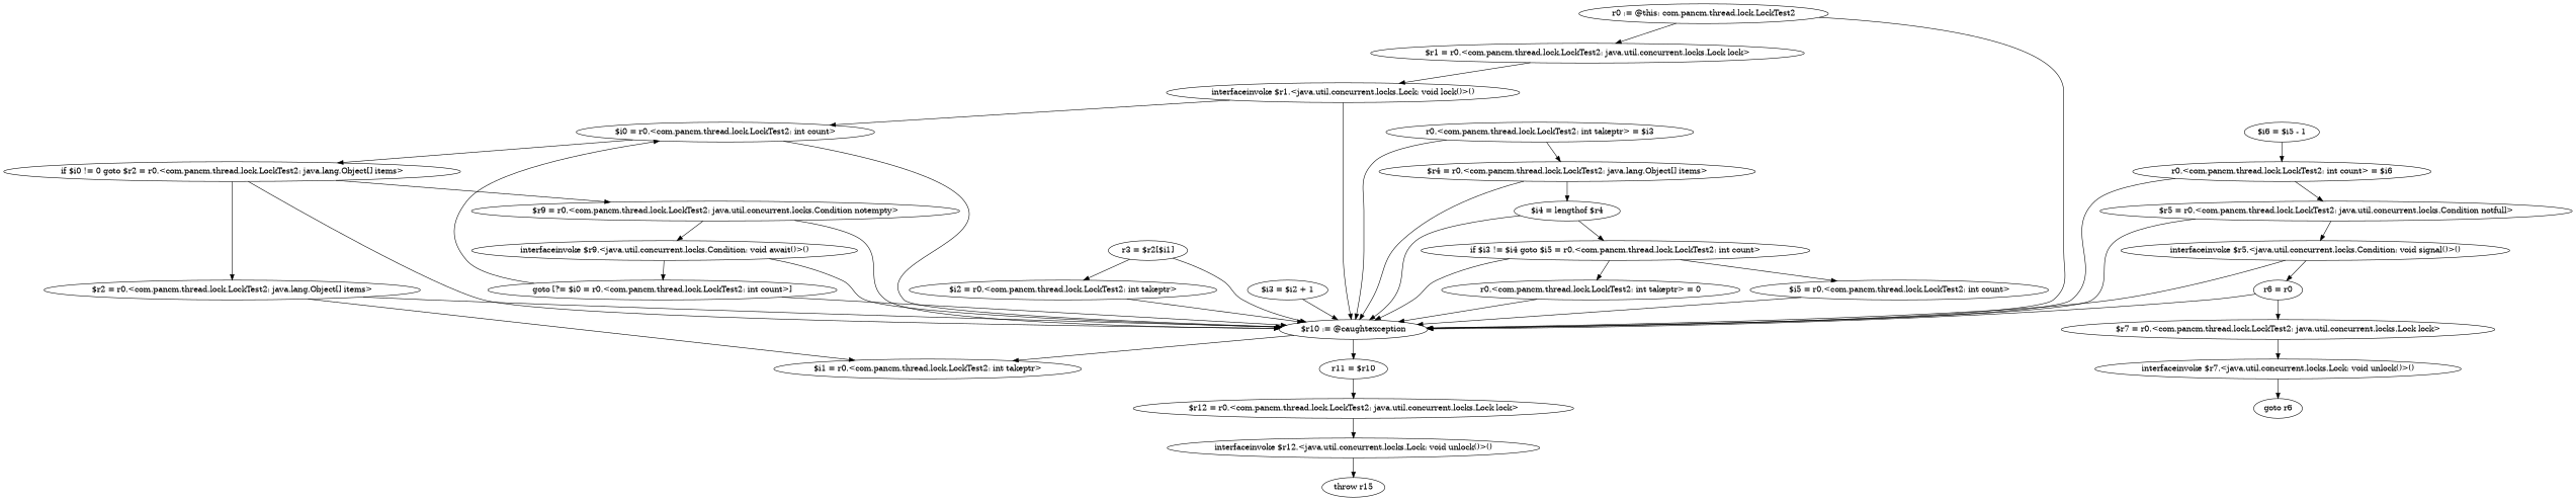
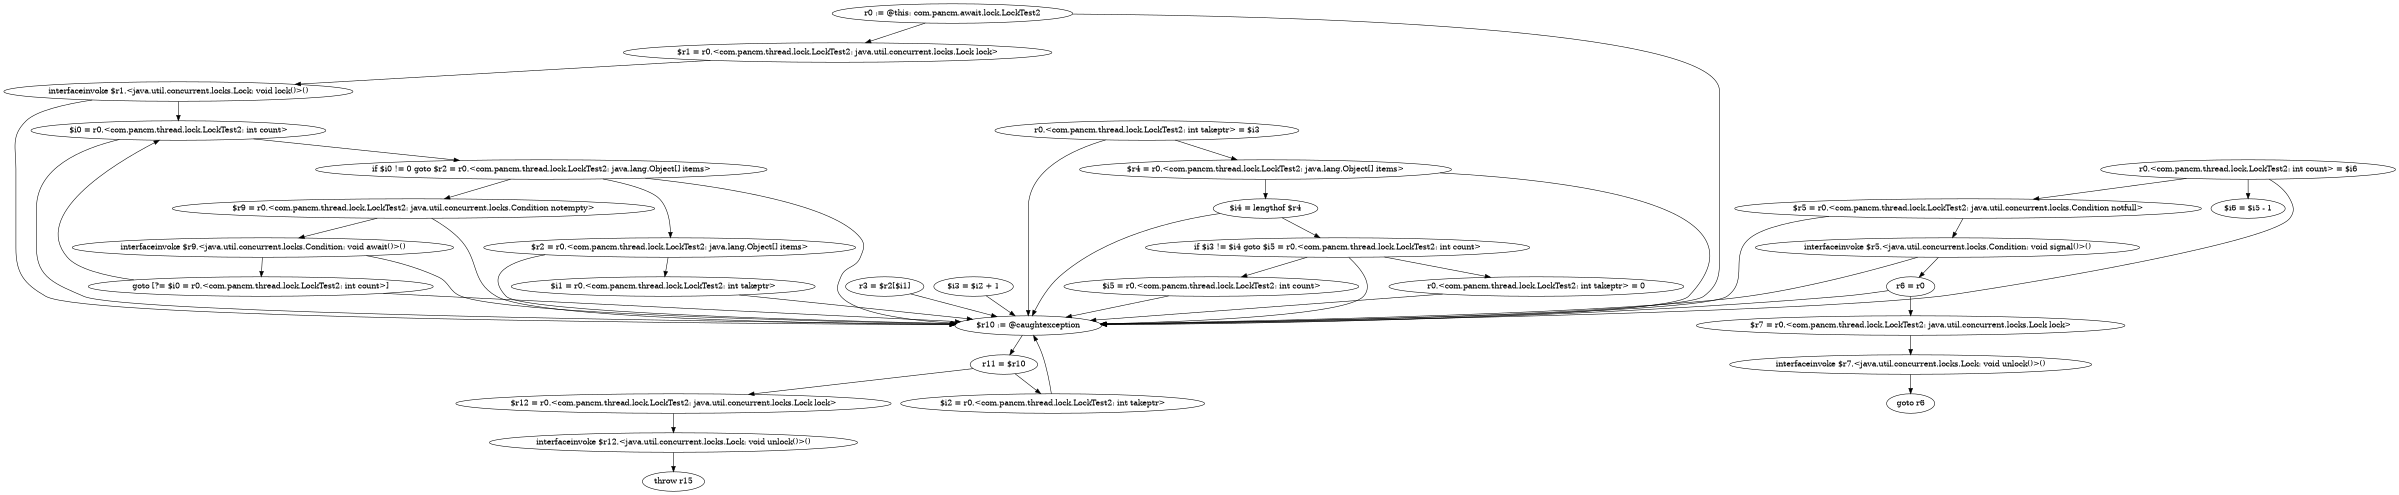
  digraph {
-   "r0 := @this: com.pancm.thread.lock.LockTest2"
+   "r0 := @this: com.pancm.thread.lock.LockTest2" [label="r0 := @this: com.pancm.await.lock.LockTest2"]
    "$r1 = r0.<com.pancm.thread.lock.LockTest2: java.util.concurrent.locks.Lock lock>"
    "$r10 := @caughtexception"
    "interfaceinvoke $r1.<java.util.concurrent.locks.Lock: void lock()>()"
    "$i0 = r0.<com.pancm.thread.lock.LockTest2: int count>"
    "if $i0 != 0 goto $r2 = r0.<com.pancm.thread.lock.LockTest2: java.lang.Object[] items>"
    "r11 = $r10"
    "$r9 = r0.<com.pancm.thread.lock.LockTest2: java.util.concurrent.locks.Condition notempty>"
    "$r2 = r0.<com.pancm.thread.lock.LockTest2: java.lang.Object[] items>"
    "interfaceinvoke $r9.<java.util.concurrent.locks.Condition: void await()>()"
    "$i1 = r0.<com.pancm.thread.lock.LockTest2: int takeptr>"
    "goto [?= $i0 = r0.<com.pancm.thread.lock.LockTest2: int count>]"
    "r3 = $r2[$i1]"
    "$i2 = r0.<com.pancm.thread.lock.LockTest2: int takeptr>"
    "$i3 = $i2 + 1"
    "r0.<com.pancm.thread.lock.LockTest2: int takeptr> = $i3"
    "$r4 = r0.<com.pancm.thread.lock.LockTest2: java.lang.Object[] items>"
    "$i4 = lengthof $r4"
    "if $i3 != $i4 goto $i5 = r0.<com.pancm.thread.lock.LockTest2: int count>"
    "r0.<com.pancm.thread.lock.LockTest2: int takeptr> = 0"
    "$i5 = r0.<com.pancm.thread.lock.LockTest2: int count>"
    "$i6 = $i5 - 1"
    "r0.<com.pancm.thread.lock.LockTest2: int count> = $i6"
    "$r5 = r0.<com.pancm.thread.lock.LockTest2: java.util.concurrent.locks.Condition notfull>"
    "interfaceinvoke $r5.<java.util.concurrent.locks.Condition: void signal()>()"
    n26 [label="r6 = r0"]
    "$r7 = r0.<com.pancm.thread.lock.LockTest2: java.util.concurrent.locks.Lock lock>"
    "interfaceinvoke $r7.<java.util.concurrent.locks.Lock: void unlock()>()"
    n29 [label="goto r6"]
    "$r12 = r0.<com.pancm.thread.lock.LockTest2: java.util.concurrent.locks.Lock lock>"
    "interfaceinvoke $r12.<java.util.concurrent.locks.Lock: void unlock()>()"
    n32 [label="throw r15"]
    "r0 := @this: com.pancm.thread.lock.LockTest2" -> "$r1 = r0.<com.pancm.thread.lock.LockTest2: java.util.concurrent.locks.Lock lock>"
    "r0 := @this: com.pancm.thread.lock.LockTest2" -> "$r10 := @caughtexception"
    "$r1 = r0.<com.pancm.thread.lock.LockTest2: java.util.concurrent.locks.Lock lock>" -> "interfaceinvoke $r1.<java.util.concurrent.locks.Lock: void lock()>()"
    "$r10 := @caughtexception" -> "r11 = $r10"
    "interfaceinvoke $r1.<java.util.concurrent.locks.Lock: void lock()>()" -> "$r10 := @caughtexception"
    "interfaceinvoke $r1.<java.util.concurrent.locks.Lock: void lock()>()" -> "$i0 = r0.<com.pancm.thread.lock.LockTest2: int count>"
    "$i0 = r0.<com.pancm.thread.lock.LockTest2: int count>" -> "$r10 := @caughtexception"
    "$i0 = r0.<com.pancm.thread.lock.LockTest2: int count>" -> "if $i0 != 0 goto $r2 = r0.<com.pancm.thread.lock.LockTest2: java.lang.Object[] items>"
    "if $i0 != 0 goto $r2 = r0.<com.pancm.thread.lock.LockTest2: java.lang.Object[] items>" -> "$r10 := @caughtexception"
    "if $i0 != 0 goto $r2 = r0.<com.pancm.thread.lock.LockTest2: java.lang.Object[] items>" -> "$r9 = r0.<com.pancm.thread.lock.LockTest2: java.util.concurrent.locks.Condition notempty>"
    "if $i0 != 0 goto $r2 = r0.<com.pancm.thread.lock.LockTest2: java.lang.Object[] items>" -> "$r2 = r0.<com.pancm.thread.lock.LockTest2: java.lang.Object[] items>"
    "r11 = $r10" -> "$r12 = r0.<com.pancm.thread.lock.LockTest2: java.util.concurrent.locks.Lock lock>"
    "$r9 = r0.<com.pancm.thread.lock.LockTest2: java.util.concurrent.locks.Condition notempty>" -> "$r10 := @caughtexception"
    "$r9 = r0.<com.pancm.thread.lock.LockTest2: java.util.concurrent.locks.Condition notempty>" -> "interfaceinvoke $r9.<java.util.concurrent.locks.Condition: void await()>()"
    "$r2 = r0.<com.pancm.thread.lock.LockTest2: java.lang.Object[] items>" -> "$r10 := @caughtexception"
    "$r2 = r0.<com.pancm.thread.lock.LockTest2: java.lang.Object[] items>" -> "$i1 = r0.<com.pancm.thread.lock.LockTest2: int takeptr>"
    "interfaceinvoke $r9.<java.util.concurrent.locks.Condition: void await()>()" -> "$r10 := @caughtexception"
    "interfaceinvoke $r9.<java.util.concurrent.locks.Condition: void await()>()" -> "goto [?= $i0 = r0.<com.pancm.thread.lock.LockTest2: int count>]"
-   "$r10 := @caughtexception" -> "$i1 = r0.<com.pancm.thread.lock.LockTest2: int takeptr>"
+   "$i1 = r0.<com.pancm.thread.lock.LockTest2: int takeptr>" -> "$r10 := @caughtexception"
    "goto [?= $i0 = r0.<com.pancm.thread.lock.LockTest2: int count>]" -> "$r10 := @caughtexception"
    "goto [?= $i0 = r0.<com.pancm.thread.lock.LockTest2: int count>]" -> "$i0 = r0.<com.pancm.thread.lock.LockTest2: int count>"
    "r3 = $r2[$i1]" -> "$r10 := @caughtexception"
-   "r3 = $r2[$i1]" -> "$i2 = r0.<com.pancm.thread.lock.LockTest2: int takeptr>"
+   "r11 = $r10" -> "$i2 = r0.<com.pancm.thread.lock.LockTest2: int takeptr>"
    "$i2 = r0.<com.pancm.thread.lock.LockTest2: int takeptr>" -> "$r10 := @caughtexception"
    "$i3 = $i2 + 1" -> "$r10 := @caughtexception"
    "r0.<com.pancm.thread.lock.LockTest2: int takeptr> = $i3" -> "$r10 := @caughtexception"
    "r0.<com.pancm.thread.lock.LockTest2: int takeptr> = $i3" -> "$r4 = r0.<com.pancm.thread.lock.LockTest2: java.lang.Object[] items>"
    "$r4 = r0.<com.pancm.thread.lock.LockTest2: java.lang.Object[] items>" -> "$r10 := @caughtexception"
    "$r4 = r0.<com.pancm.thread.lock.LockTest2: java.lang.Object[] items>" -> "$i4 = lengthof $r4"
    "$i4 = lengthof $r4" -> "$r10 := @caughtexception"
    "$i4 = lengthof $r4" -> "if $i3 != $i4 goto $i5 = r0.<com.pancm.thread.lock.LockTest2: int count>"
    "if $i3 != $i4 goto $i5 = r0.<com.pancm.thread.lock.LockTest2: int count>" -> "$r10 := @caughtexception"
    "if $i3 != $i4 goto $i5 = r0.<com.pancm.thread.lock.LockTest2: int count>" -> "r0.<com.pancm.thread.lock.LockTest2: int takeptr> = 0"
    "if $i3 != $i4 goto $i5 = r0.<com.pancm.thread.lock.LockTest2: int count>" -> "$i5 = r0.<com.pancm.thread.lock.LockTest2: int count>"
    "r0.<com.pancm.thread.lock.LockTest2: int takeptr> = 0" -> "$r10 := @caughtexception"
    "$i5 = r0.<com.pancm.thread.lock.LockTest2: int count>" -> "$r10 := @caughtexception"
-   "$i6 = $i5 - 1" -> "r0.<com.pancm.thread.lock.LockTest2: int count> = $i6"
+   "r0.<com.pancm.thread.lock.LockTest2: int count> = $i6" -> "$i6 = $i5 - 1"
    "r0.<com.pancm.thread.lock.LockTest2: int count> = $i6" -> "$r10 := @caughtexception"
    "r0.<com.pancm.thread.lock.LockTest2: int count> = $i6" -> "$r5 = r0.<com.pancm.thread.lock.LockTest2: java.util.concurrent.locks.Condition notfull>"
    "$r5 = r0.<com.pancm.thread.lock.LockTest2: java.util.concurrent.locks.Condition notfull>" -> "$r10 := @caughtexception"
    "$r5 = r0.<com.pancm.thread.lock.LockTest2: java.util.concurrent.locks.Condition notfull>" -> "interfaceinvoke $r5.<java.util.concurrent.locks.Condition: void signal()>()"
    "interfaceinvoke $r5.<java.util.concurrent.locks.Condition: void signal()>()" -> "$r10 := @caughtexception"
    "interfaceinvoke $r5.<java.util.concurrent.locks.Condition: void signal()>()" -> n26
    n26 -> "$r10 := @caughtexception"
    n26 -> "$r7 = r0.<com.pancm.thread.lock.LockTest2: java.util.concurrent.locks.Lock lock>"
    "$r7 = r0.<com.pancm.thread.lock.LockTest2: java.util.concurrent.locks.Lock lock>" -> "interfaceinvoke $r7.<java.util.concurrent.locks.Lock: void unlock()>()"
    "interfaceinvoke $r7.<java.util.concurrent.locks.Lock: void unlock()>()" -> n29
    "$r12 = r0.<com.pancm.thread.lock.LockTest2: java.util.concurrent.locks.Lock lock>" -> "interfaceinvoke $r12.<java.util.concurrent.locks.Lock: void unlock()>()"
    "interfaceinvoke $r12.<java.util.concurrent.locks.Lock: void unlock()>()" -> n32
  }
